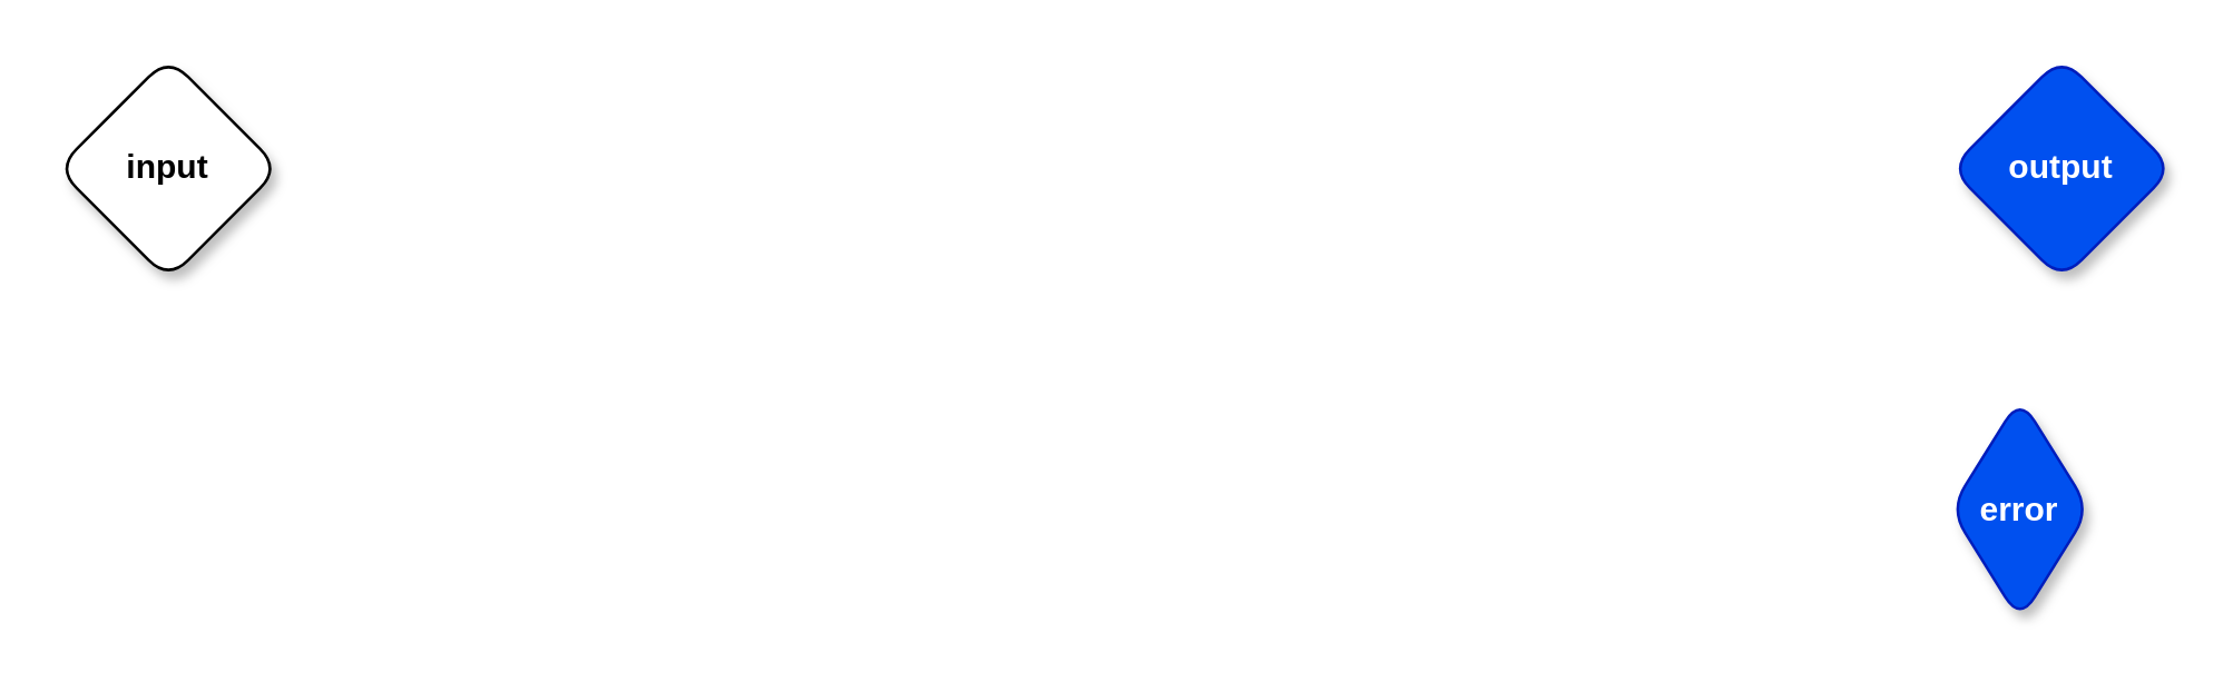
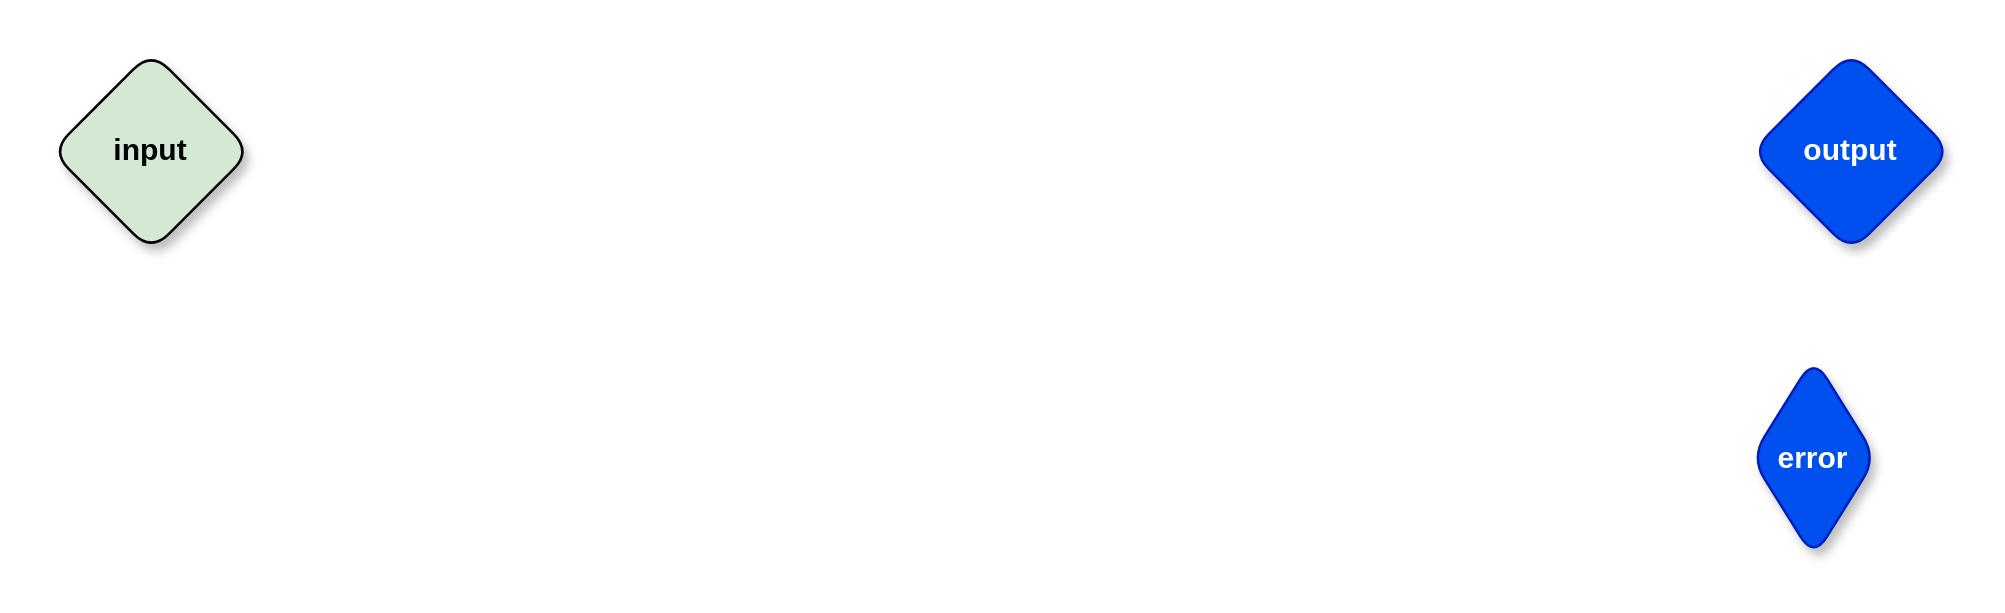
  <mxCell id="0" />
  <mxCell id="1" parent="0" />
- <mxCell id="2" value="input" style="rhombus;whiteSpace=wrap;html=1;rounded=1;fontStyle=1;glass=0;sketch=0;fontSize=12;points=[[0,0.5,0,0,0],[0.5,0,0,0,0],[0.5,1,0,0,0],[1,0.5,0,0,0]];shadow=1;fontFamily=Helvetica;fontColor=default;" parent="1" vertex="1"><mxGeometry x="20" y="20" width="80" height="80" as="geometry" /></mxCell>
+ <mxCell id="2" value="input" style="rhombus;whiteSpace=wrap;html=1;rounded=1;fontStyle=1;glass=0;sketch=0;fontSize=12;points=[[0,0.5,0,0,0],[0.5,0,0,0,0],[0.5,1,0,0,0],[1,0.5,0,0,0]];shadow=1;fontFamily=Helvetica;fontColor=default;fillColor=#d5e8d4;" parent="1" vertex="1"><mxGeometry x="20" y="20" width="80" height="80" as="geometry" /></mxCell>
  <mxCell id="3" value="output" style="rhombus;whiteSpace=wrap;html=1;rounded=1;fillColor=#0050ef;fontColor=#ffffff;strokeColor=#001DBC;fontStyle=1;glass=0;sketch=0;fontSize=12;points=[[0,0.5,0,0,0],[0.5,0,0,0,0],[0.5,1,0,0,0],[1,0.5,0,0,0]];shadow=1;fontFamily=Helvetica;" parent="1" vertex="1"><mxGeometry x="700" y="20" width="80" height="80" as="geometry" /></mxCell>
  <mxCell id="4" value="error" style="rhombus;whiteSpace=wrap;html=1;rounded=1;fillColor=#0050ef;fontColor=#ffffff;strokeColor=#001DBC;fontStyle=1;glass=0;sketch=0;fontSize=12;points=[[0,0.5,0,0,0],[0.5,0,0,0,0],[0.5,1,0,0,0],[1,0.5,0,0,0]];shadow=1;fontFamily=Helvetica;" parent="1" vertex="1"><mxGeometry x="700" y="142.5" width="50" height="80" as="geometry" /></mxCell>
